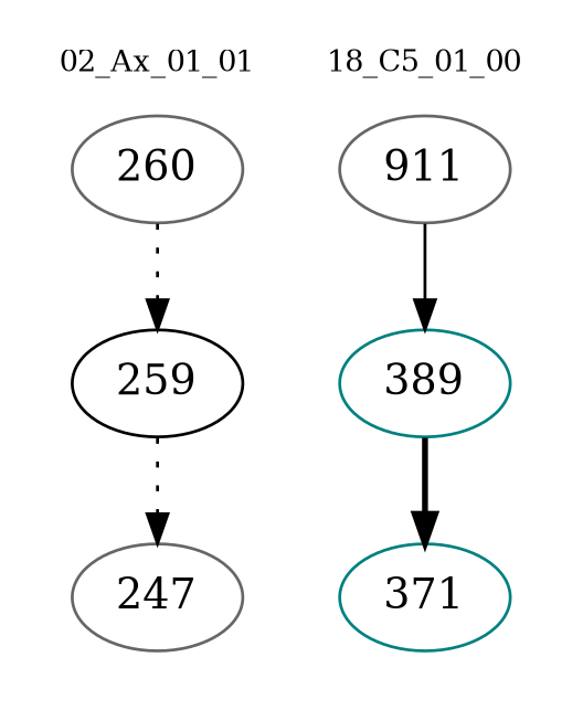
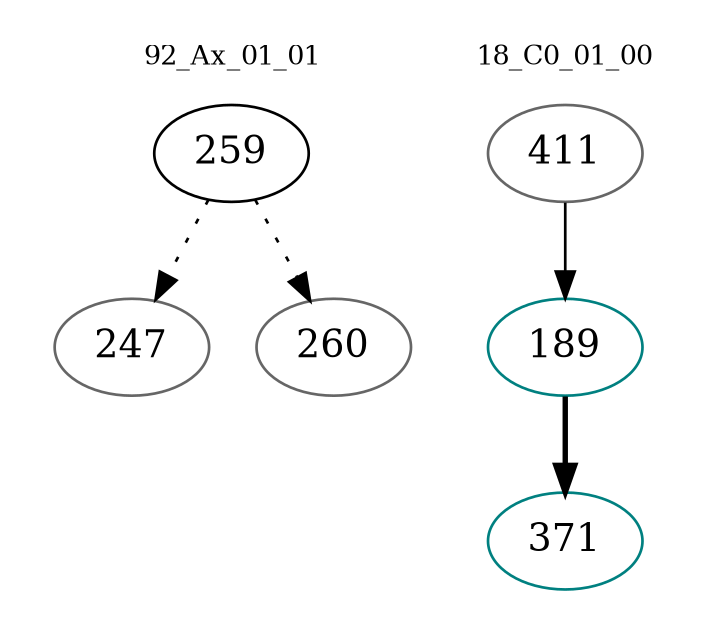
  digraph {
    node [color=gray40]
    edge [color=black style=dotted]
    n1 [color=black label=259]
    n2 [label=247]
    n3 [label=260]
-   n4 [color=teal label=389]
+   n4 [color=teal label=189]
    n5 [color=teal label=371]
-   n6 [label=911]
+   n6 [label=411]
    subgraph cluster_1 {
      color=white
      fontsize=10
-     label="02_Ax_01_01"
+     label="92_Ax_01_01"
      n1
      n2
      n3
    }
    subgraph cluster_2 {
      color=white
      fontsize=10
-     label="18_C5_01_00"
+     label="18_C0_01_00"
      n4
      n5
      n6
    }
    n1 -> n2
-   n3 -> n1
+   n1 -> n3
    n4 -> n5 [style=bold]
    n6 -> n4 [style=solid]
  }
